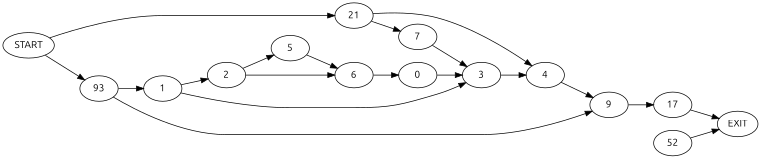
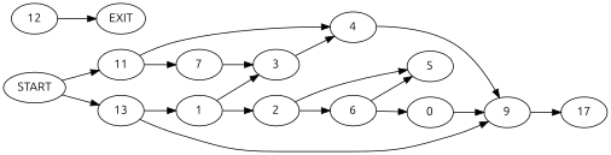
  digraph {
    fontname=Ubuntu
    rankdir=LR
    node [fontname=Ubuntu]
    edge [fontname=Ubuntu]
    n1 [label=START]
-   11 [label=21]
-   13 [label=93]
+   11
+   13
    1
    2
    3
    4
    7
    9
    n10 [label=EXIT]
    5
    6
    n13 [label=0]
    n14 [label=17]
-   12 [label=52]
+   12
    n1 -> 11
    n1 -> 13
    11 -> 4
    11 -> 7
    13 -> 1
    13 -> 9
    1 -> 2
    1 -> 3
    2 -> 5
    2 -> 6
    3 -> 4
    4 -> 9
    7 -> 3
    9 -> n14
-   5 -> 6
+   6 -> 5
    6 -> n13
-   n13 -> 3
-   n14 -> n10
+   n13 -> 9
    12 -> n10
  }
